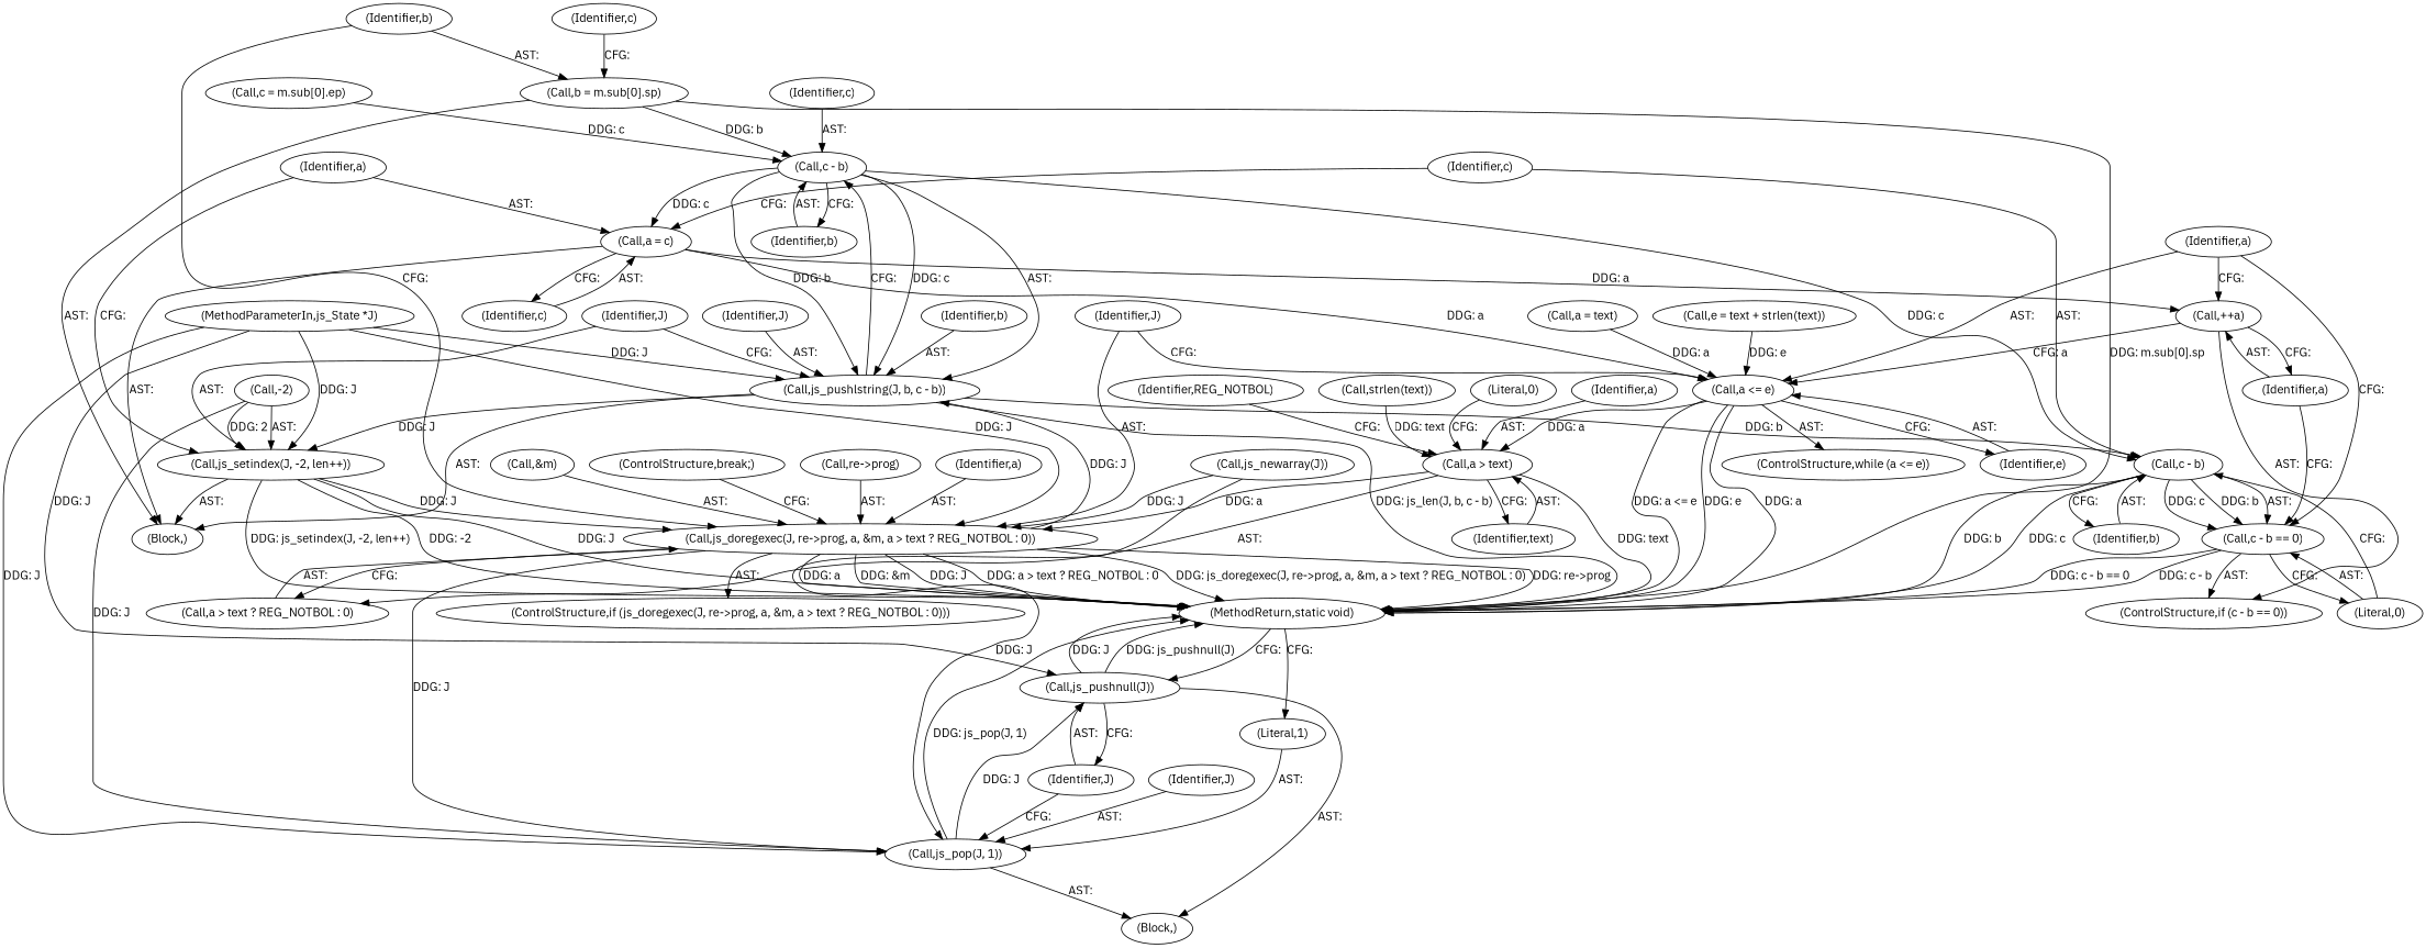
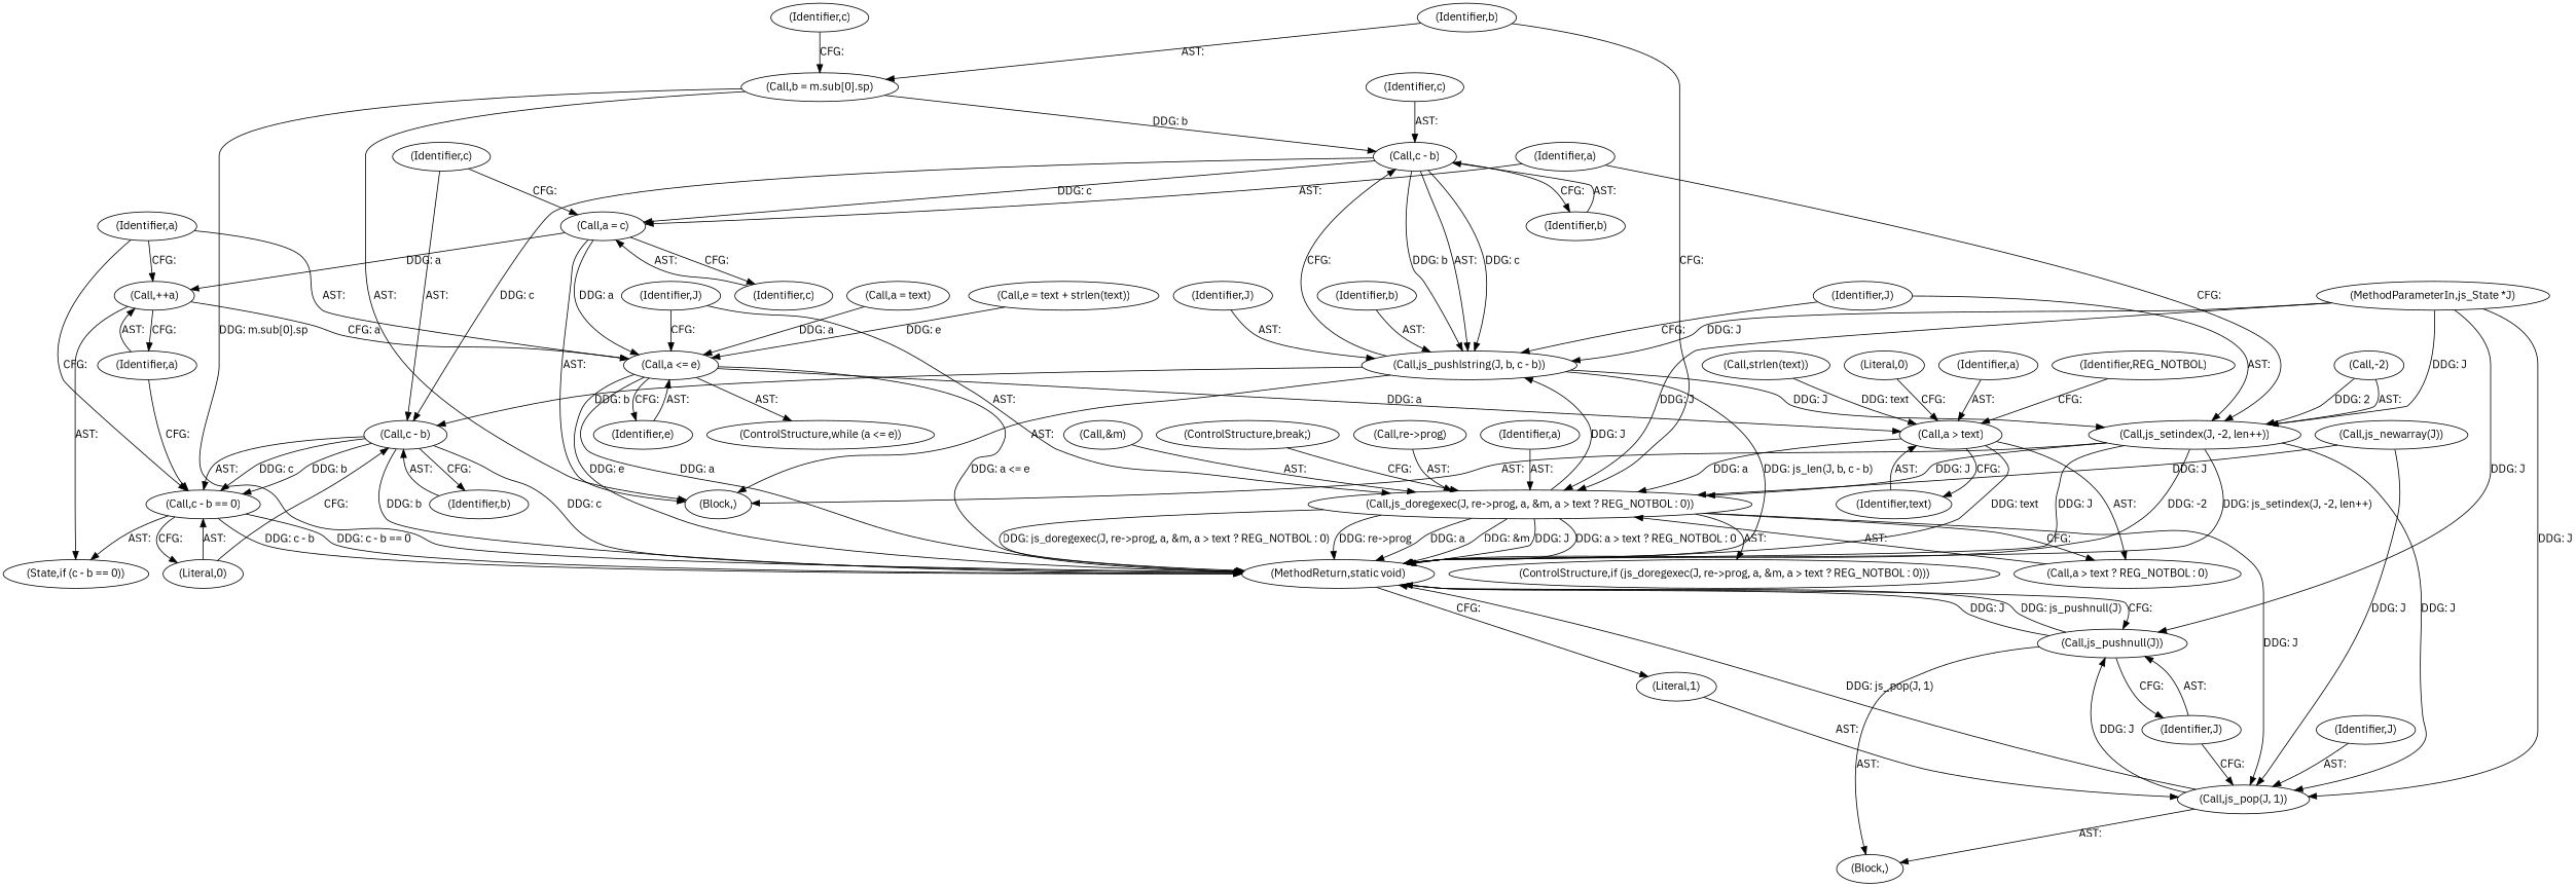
  digraph {
    fontname="IBM Plex Sans"
    node [fontname="IBM Plex Sans"]
    edge [fontname="IBM Plex Sans"]
    n1 [label="(Call,b = m.sub[0].sp)"]
    n2 [label="(Call,c - b)"]
    n3 [label="(MethodReturn,static void)"]
    n4 [label="(Block,)"]
    n5 [label="(Call,js_pushlstring(J, b, c - b))"]
    n6 [label="(Call,c - b)"]
    n7 [label="(Call,a = c)"]
    n8 [label="(Identifier,b)"]
    n9 [label="(Call,js_pushnull(J))"]
    n10 [label="(Literal,1)"]
    n11 [label="(Call,js_setindex(J, -2, len++))"]
    n12 [label="(Call,c - b == 0)"]
    n13 [label="(Identifier,b)"]
    n14 [label="(Call,a <= e)"]
    n15 [label="(Call,++a)"]
    n16 [label="(Identifier,c)"]
    n17 [label="(Call,js_doregexec(J, re->prog, a, &m, a > text ? REG_NOTBOL : 0))"]
    n18 [label="(Call,js_pop(J, 1))"]
    n19 [label="(ControlStructure,if (js_doregexec(J, re->prog, a, &m, a > text ? REG_NOTBOL : 0)))"]
    n20 [label="(Call,a > text ? REG_NOTBOL : 0)"]
    n21 [label="(Block,)"]
    n22 [label="(Identifier,J)"]
    n23 [label="(Literal,0)"]
-   n24 [label="(ControlStructure,if (c - b == 0))"]
+   n24 [label="(State,if (c - b == 0))"]
    n25 [label="(Call,a > text)"]
    n26 [label="(Identifier,e)"]
    n27 [label="(ControlStructure,while (a <= e))"]
    n28 [label="(Identifier,a)"]
    n29 [label="(Identifier,text)"]
    n30 [label="(Call,&m)"]
    n31 [label="(Identifier,J)"]
    n32 [label="(Identifier,c)"]
    n33 [label="(MethodParameterIn,js_State *J)"]
    n34 [label="(Identifier,b)"]
    n35 [label="(Call,js_newarray(J))"]
    n36 [label="(Identifier,J)"]
    n37 [label="(ControlStructure,break;)"]
    n38 [label="(Identifier,a)"]
    n39 [label="(Literal,0)"]
-   n40 [label="(Call,c = m.sub[0].ep)"]
    n41 [label="(Identifier,a)"]
    n42 [label="(Identifier,c)"]
    n43 [label="(Call,a = text)"]
    n44 [label="(Call,-2)"]
    n45 [label="(Identifier,J)"]
    n46 [label="(Identifier,REG_NOTBOL)"]
    n47 [label="(Call,strlen(text))"]
    n48 [label="(Identifier,b)"]
    n49 [label="(Call,re->prog)"]
    n50 [label="(Identifier,J)"]
    n51 [label="(Identifier,c)"]
    n52 [label="(Call,e = text + strlen(text))"]
    n53 [label="(Identifier,a)"]
    n54 [label="(Identifier,a)"]
    n1 -> n2 [label="DDG: b"]
    n1 -> n3 [label="DDG: m.sub[0].sp"]
    n1 -> n4 [label="AST: "]
    n2 -> n5 [label="AST: "]
    n2 -> n5 [label="DDG: b"]
    n2 -> n5 [label="DDG: c"]
    n2 -> n6 [label="DDG: c"]
    n2 -> n7 [label="DDG: c"]
    n2 -> n8 [label="CFG: "]
    n3 -> n9 [label="CFG: "]
    n3 -> n10 [label="CFG: "]
    n5 -> n2 [label="CFG: "]
    n5 -> n3 [label="DDG: js_len(J, b, c - b)"]
    n5 -> n4 [label="AST: "]
    n5 -> n6 [label="DDG: b"]
    n5 -> n11 [label="DDG: J"]
    n6 -> n3 [label="DDG: b"]
    n6 -> n3 [label="DDG: c"]
    n6 -> n12 [label="AST: "]
    n6 -> n12 [label="DDG: c"]
    n6 -> n12 [label="DDG: b"]
    n6 -> n13 [label="CFG: "]
    n7 -> n4 [label="AST: "]
    n7 -> n14 [label="DDG: a"]
    n7 -> n15 [label="DDG: a"]
    n7 -> n16 [label="CFG: "]
    n8 -> n2 [label="AST: "]
    n9 -> n3 [label="DDG: J"]
    n9 -> n3 [label="DDG: js_pushnull(J)"]
    n9 -> n21 [label="AST: "]
    n9 -> n22 [label="CFG: "]
    n10 -> n18 [label="AST: "]
    n11 -> n3 [label="DDG: J"]
    n11 -> n3 [label="DDG: js_setindex(J, -2, len++)"]
    n11 -> n3 [label="DDG: -2"]
    n11 -> n4 [label="AST: "]
    n11 -> n17 [label="DDG: J"]
-   n44 -> n18 [label="DDG: J"]
+   n11 -> n18 [label="DDG: J"]
    n12 -> n3 [label="DDG: c - b == 0"]
    n12 -> n3 [label="DDG: c - b"]
    n12 -> n23 [label="CFG: "]
    n12 -> n24 [label="AST: "]
    n13 -> n6 [label="AST: "]
    n14 -> n3 [label="DDG: a"]
    n14 -> n3 [label="DDG: a <= e"]
    n14 -> n3 [label="DDG: e"]
    n14 -> n25 [label="DDG: a"]
    n14 -> n26 [label="CFG: "]
    n14 -> n27 [label="AST: "]
    n15 -> n14 [label="CFG: a"]
    n15 -> n24 [label="AST: "]
    n15 -> n28 [label="CFG: "]
    n16 -> n7 [label="AST: "]
    n17 -> n3 [label="DDG: re->prog"]
    n17 -> n3 [label="DDG: a"]
    n17 -> n3 [label="DDG: &m"]
    n17 -> n3 [label="DDG: J"]
    n17 -> n3 [label="DDG: a > text ? REG_NOTBOL : 0"]
    n17 -> n3 [label="DDG: js_doregexec(J, re->prog, a, &m, a > text ? REG_NOTBOL : 0)"]
    n17 -> n5 [label="DDG: J"]
    n17 -> n18 [label="DDG: J"]
    n17 -> n19 [label="AST: "]
    n17 -> n20 [label="CFG: "]
    n18 -> n3 [label="DDG: js_pop(J, 1)"]
    n18 -> n9 [label="DDG: J"]
    n18 -> n21 [label="AST: "]
    n20 -> n17 [label="AST: "]
    n22 -> n9 [label="AST: "]
    n22 -> n18 [label="CFG: "]
    n23 -> n6 [label="CFG: "]
    n23 -> n12 [label="AST: "]
    n25 -> n3 [label="DDG: text"]
    n25 -> n17 [label="DDG: a"]
    n25 -> n20 [label="AST: "]
    n25 -> n29 [label="CFG: "]
    n26 -> n14 [label="AST: "]
    n28 -> n12 [label="CFG: "]
    n28 -> n15 [label="AST: "]
    n29 -> n25 [label="AST: "]
    n30 -> n17 [label="AST: "]
    n31 -> n14 [label="CFG: "]
    n31 -> n17 [label="AST: "]
    n32 -> n2 [label="AST: "]
    n33 -> n5 [label="DDG: J"]
    n33 -> n9 [label="DDG: J"]
    n33 -> n11 [label="DDG: J"]
    n33 -> n17 [label="DDG: J"]
    n33 -> n18 [label="DDG: J"]
    n34 -> n1 [label="AST: "]
    n34 -> n17 [label="CFG: "]
    n35 -> n17 [label="DDG: J"]
    n35 -> n18 [label="DDG: J"]
    n36 -> n5 [label="CFG: "]
    n36 -> n11 [label="AST: "]
    n37 -> n17 [label="CFG: "]
    n38 -> n12 [label="CFG: "]
    n38 -> n14 [label="AST: "]
    n38 -> n15 [label="CFG: "]
    n39 -> n25 [label="CFG: "]
-   n40 -> n2 [label="DDG: c"]
    n41 -> n25 [label="AST: "]
    n42 -> n1 [label="CFG: "]
    n43 -> n14 [label="DDG: a"]
    n44 -> n11 [label="AST: "]
    n44 -> n11 [label="DDG: 2"]
    n45 -> n5 [label="AST: "]
    n46 -> n25 [label="CFG: "]
    n47 -> n25 [label="DDG: text"]
    n48 -> n5 [label="AST: "]
    n49 -> n17 [label="AST: "]
    n50 -> n18 [label="AST: "]
    n51 -> n6 [label="AST: "]
    n51 -> n7 [label="CFG: "]
    n52 -> n14 [label="DDG: e"]
    n53 -> n7 [label="AST: "]
    n53 -> n11 [label="CFG: "]
    n54 -> n17 [label="AST: "]
  }
